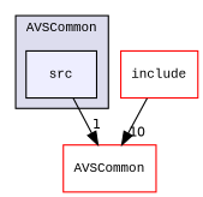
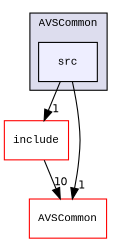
  digraph {
    compound=true
    fontname="Liberation Mono"
    node [fillcolor=white fontname="Liberation Mono" fontsize=10 shape=box style=filled color=red]
    edge [fontname="Liberation Mono" headlabel=1 labeldistance=1.5 labelfontname=Helvetica labelfontsize=10]
    n1 [fillcolor="#eeeeff" label=src pencolor=black color=""]
    n2 [label=include]
    n3 [label=AVSCommon]
    subgraph cluster_1 {
      bgcolor="#ddddee"
      fontsize=10
      label=AVSCommon
      pencolor=black
      n1
    }
+   n1 -> n2
    n1 -> n3
    n2 -> n3 [headlabel=10]
  }
